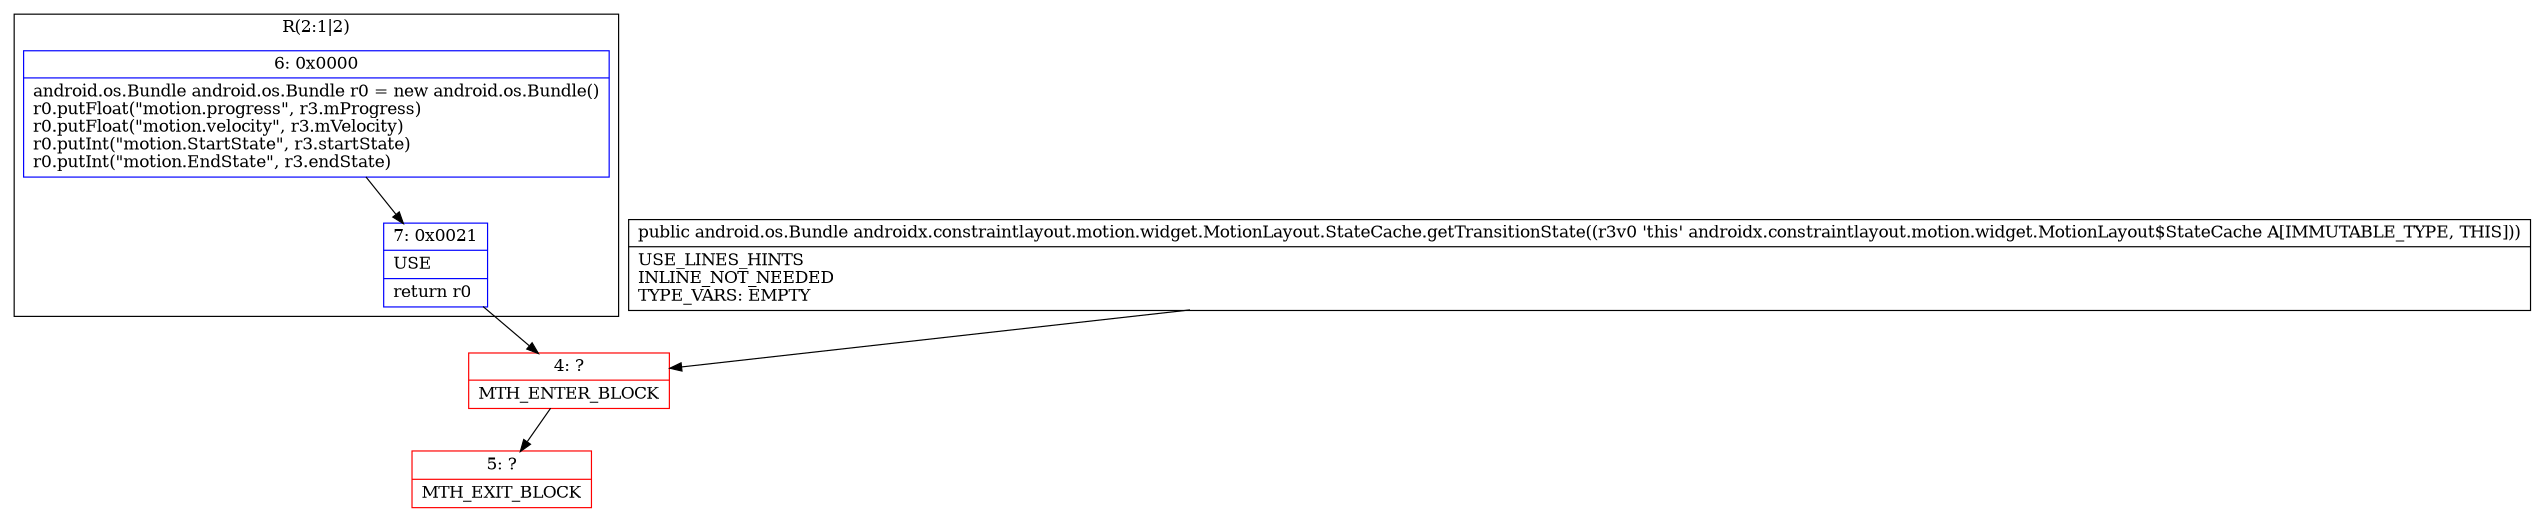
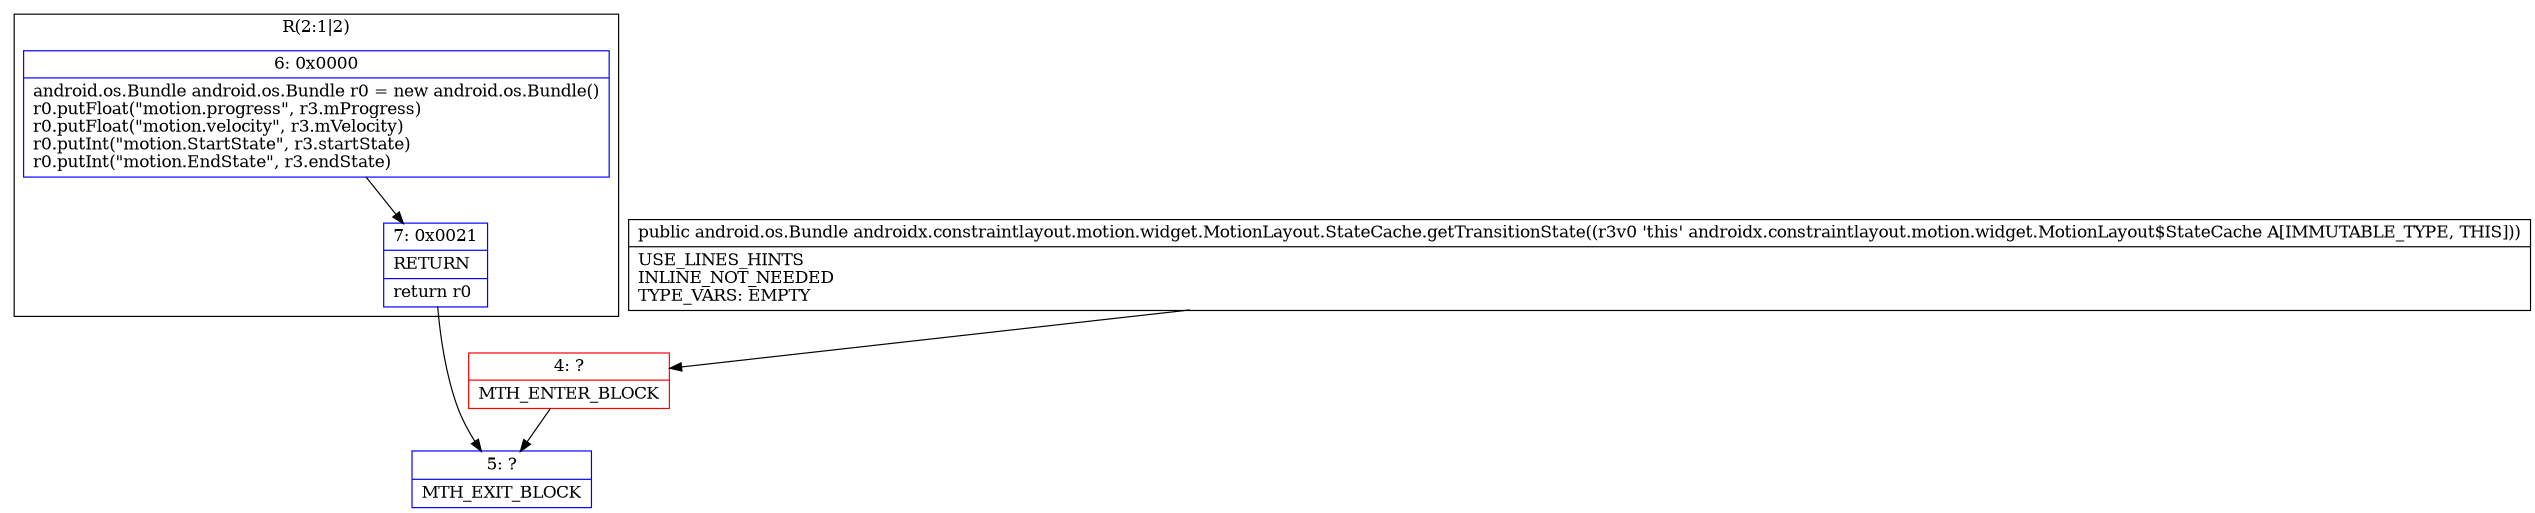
  digraph {
    node [color=blue shape=record]
    n1 [label="{6\:\ 0x0000|android.os.Bundle android.os.Bundle r0 = new android.os.Bundle()\lr0.putFloat(\"motion.progress\", r3.mProgress)\lr0.putFloat(\"motion.velocity\", r3.mVelocity)\lr0.putInt(\"motion.StartState\", r3.startState)\lr0.putInt(\"motion.EndState\", r3.endState)\l}"]
-   n2 [label="{7\:\ 0x0021|USE\l|return r0\l}"]
-   n3 [color=red label="{5\:\ ?|MTH_EXIT_BLOCK\l}"]
+   n2 [label="{7\:\ 0x0021|RETURN\l|return r0\l}"]
+   n3 [label="{5\:\ ?|MTH_EXIT_BLOCK\l}"]
    n4 [color=red label="{4\:\ ?|MTH_ENTER_BLOCK\l}"]
    n5 [label="{public android.os.Bundle androidx.constraintlayout.motion.widget.MotionLayout.StateCache.getTransitionState((r3v0 'this' androidx.constraintlayout.motion.widget.MotionLayout$StateCache A[IMMUTABLE_TYPE, THIS]))  | USE_LINES_HINTS\lINLINE_NOT_NEEDED\lTYPE_VARS: EMPTY\l}" color=""]
    subgraph cluster_1 {
      label="R(2:1|2)"
      n1
      n2
    }
    n1 -> n2
-   n2 -> n4
+   n2 -> n3
    n4 -> n3
    n5 -> n4
  }
